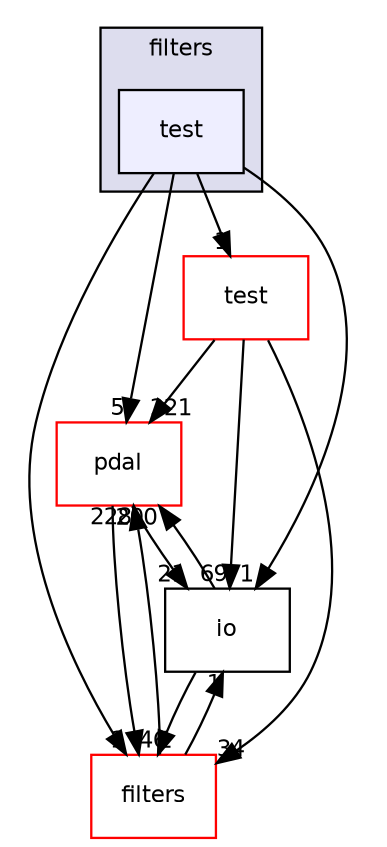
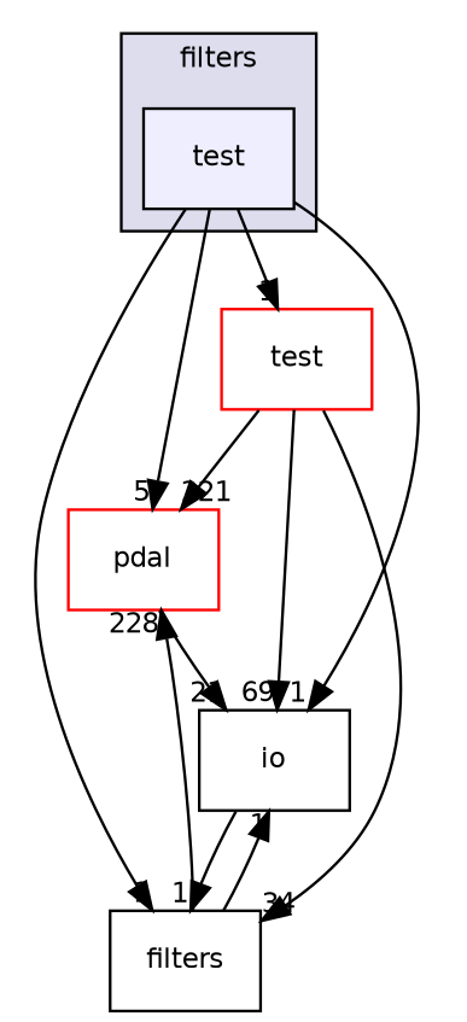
  digraph {
    compound=true
    node [fillcolor=white fontname=Helvetica fontsize=10 shape=box style=filled color=red]
    edge [headlabel=1 labeldistance=1.5 labelfontname=Helvetica labelfontsize=10]
    n1 [fillcolor="#eeeeff" label=test pencolor=black color=""]
    n2 [label=pdal]
    n3 [label=test]
    n4 [label=io fillcolor="" style="" color=""]
-   n5 [label=filters]
+   n5 [color=black label=filters]
    subgraph cluster_1 {
      bgcolor="#ddddee"
      fontname=Helvetica
      fontsize=10
      label=filters
      pencolor=black
      n1
    }
    n1 -> n2 [headlabel=5]
    n1 -> n3
    n1 -> n4
    n1 -> n5
    n2 -> n4 [headlabel=21]
-   n2 -> n5 [headlabel=46]
    n3 -> n2 [headlabel=221]
    n3 -> n4 [headlabel=69]
    n3 -> n5 [headlabel=34]
-   n4 -> n2 [headlabel=200]
    n4 -> n5
    n5 -> n2 [headlabel=228]
    n5 -> n4
  }
